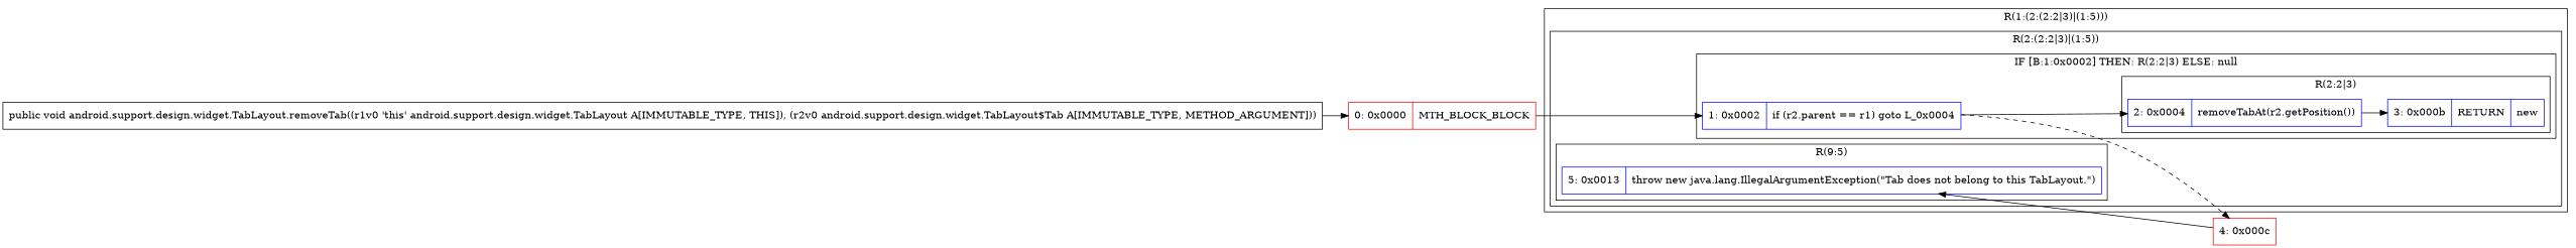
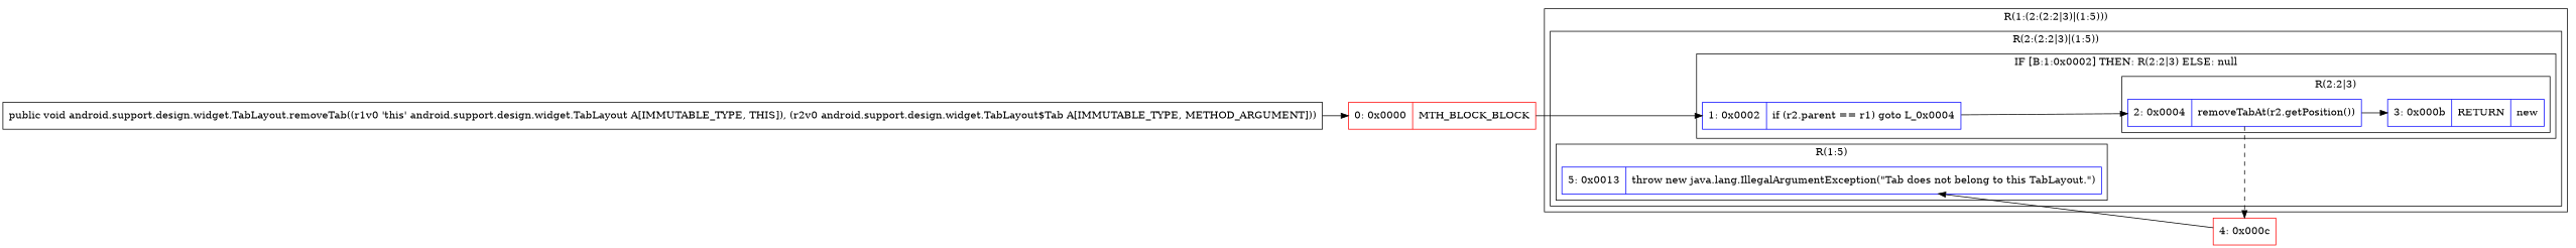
  digraph {
    rankdir=LR
    node [color=blue shape=record]
    n1 [label="{2\:\ 0x0004|removeTabAt(r2.getPosition())\l}"]
    n2 [label="{3\:\ 0x000b|RETURN\l|new\l}"]
    n3 [label="{1\:\ 0x0002|if (r2.parent == r1) goto L_0x0004\l}"]
    n4 [label="{5\:\ 0x0013|throw new java.lang.IllegalArgumentException(\"Tab does not belong to this TabLayout.\")\l}"]
    n5 [color=red label="{4\:\ 0x000c}"]
    n6 [color=red label="{0\:\ 0x0000|MTH_BLOCK_BLOCK\l}"]
    n7 [label="{public void android.support.design.widget.TabLayout.removeTab((r1v0 'this' android.support.design.widget.TabLayout A[IMMUTABLE_TYPE, THIS]), (r2v0 android.support.design.widget.TabLayout$Tab A[IMMUTABLE_TYPE, METHOD_ARGUMENT])) }" color=""]
    subgraph cluster_1 {
      label="R(1:(2:(2:2|3)|(1:5)))"
      subgraph cluster_2 {
        label="R(2:(2:2|3)|(1:5))"
        subgraph cluster_3 {
          label="IF [B:1:0x0002] THEN: R(2:2|3) ELSE: null"
          n3
          subgraph cluster_4 {
            label="R(2:2|3)"
            n1
            n2
          }
        }
        subgraph cluster_5 {
-         label="R(9:5)"
+         label="R(1:5)"
          n4
        }
      }
    }
    n1 -> n2
    n3 -> n1
-   n3 -> n5 [style=dashed]
+   n1 -> n5 [style=dashed]
    n5 -> n4
    n6 -> n3
    n7 -> n6
  }
